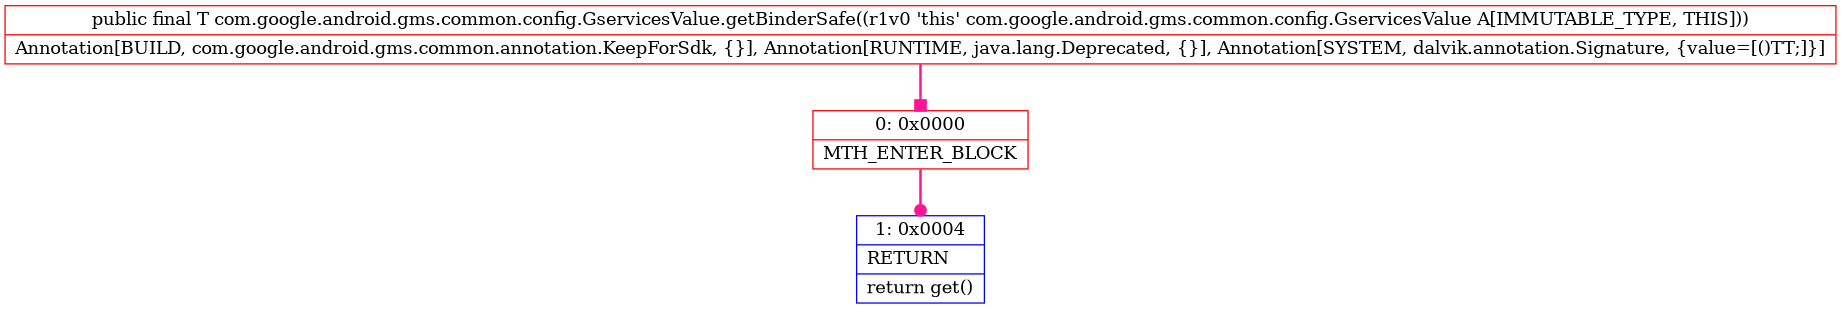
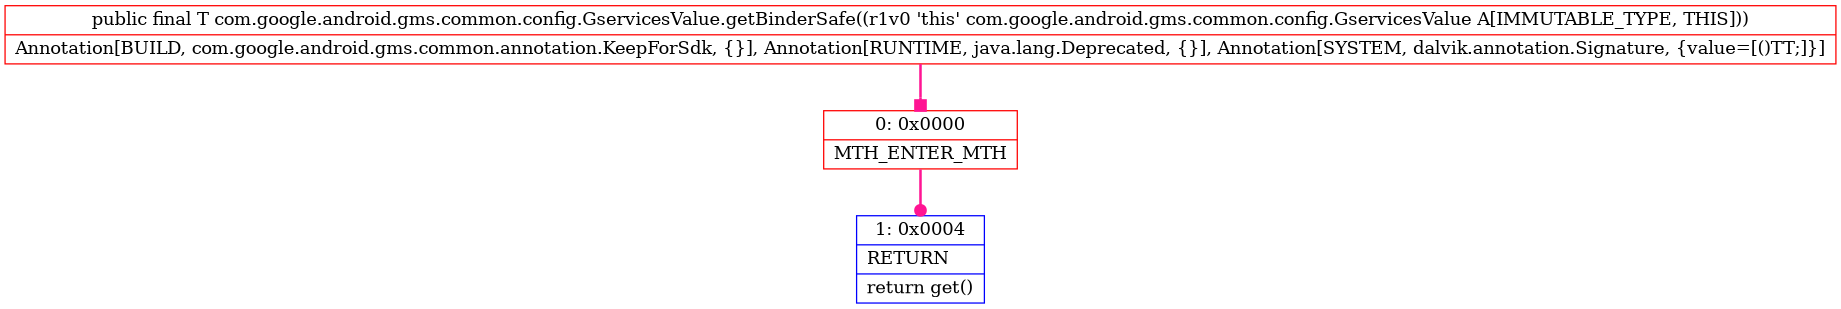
  digraph {
    node [shape=record color=red]
    edge [color=deeppink style=bold]
-   n1 [label="{0\:\ 0x0000|MTH_ENTER_BLOCK\l}"]
+   n1 [label="{0\:\ 0x0000|MTH_ENTER_MTH\l}"]
    n2 [label="{1\:\ 0x0004|RETURN\l|return get()\l}" color=blue]
    n3 [label="{public final T com.google.android.gms.common.config.GservicesValue.getBinderSafe((r1v0 'this' com.google.android.gms.common.config.GservicesValue A[IMMUTABLE_TYPE, THIS]))  | Annotation[BUILD, com.google.android.gms.common.annotation.KeepForSdk, \{\}], Annotation[RUNTIME, java.lang.Deprecated, \{\}], Annotation[SYSTEM, dalvik.annotation.Signature, \{value=[()TT;]\}]\l}"]
    n1 -> n2 [arrowhead=dot]
    n3 -> n1 [arrowhead=box]
  }
